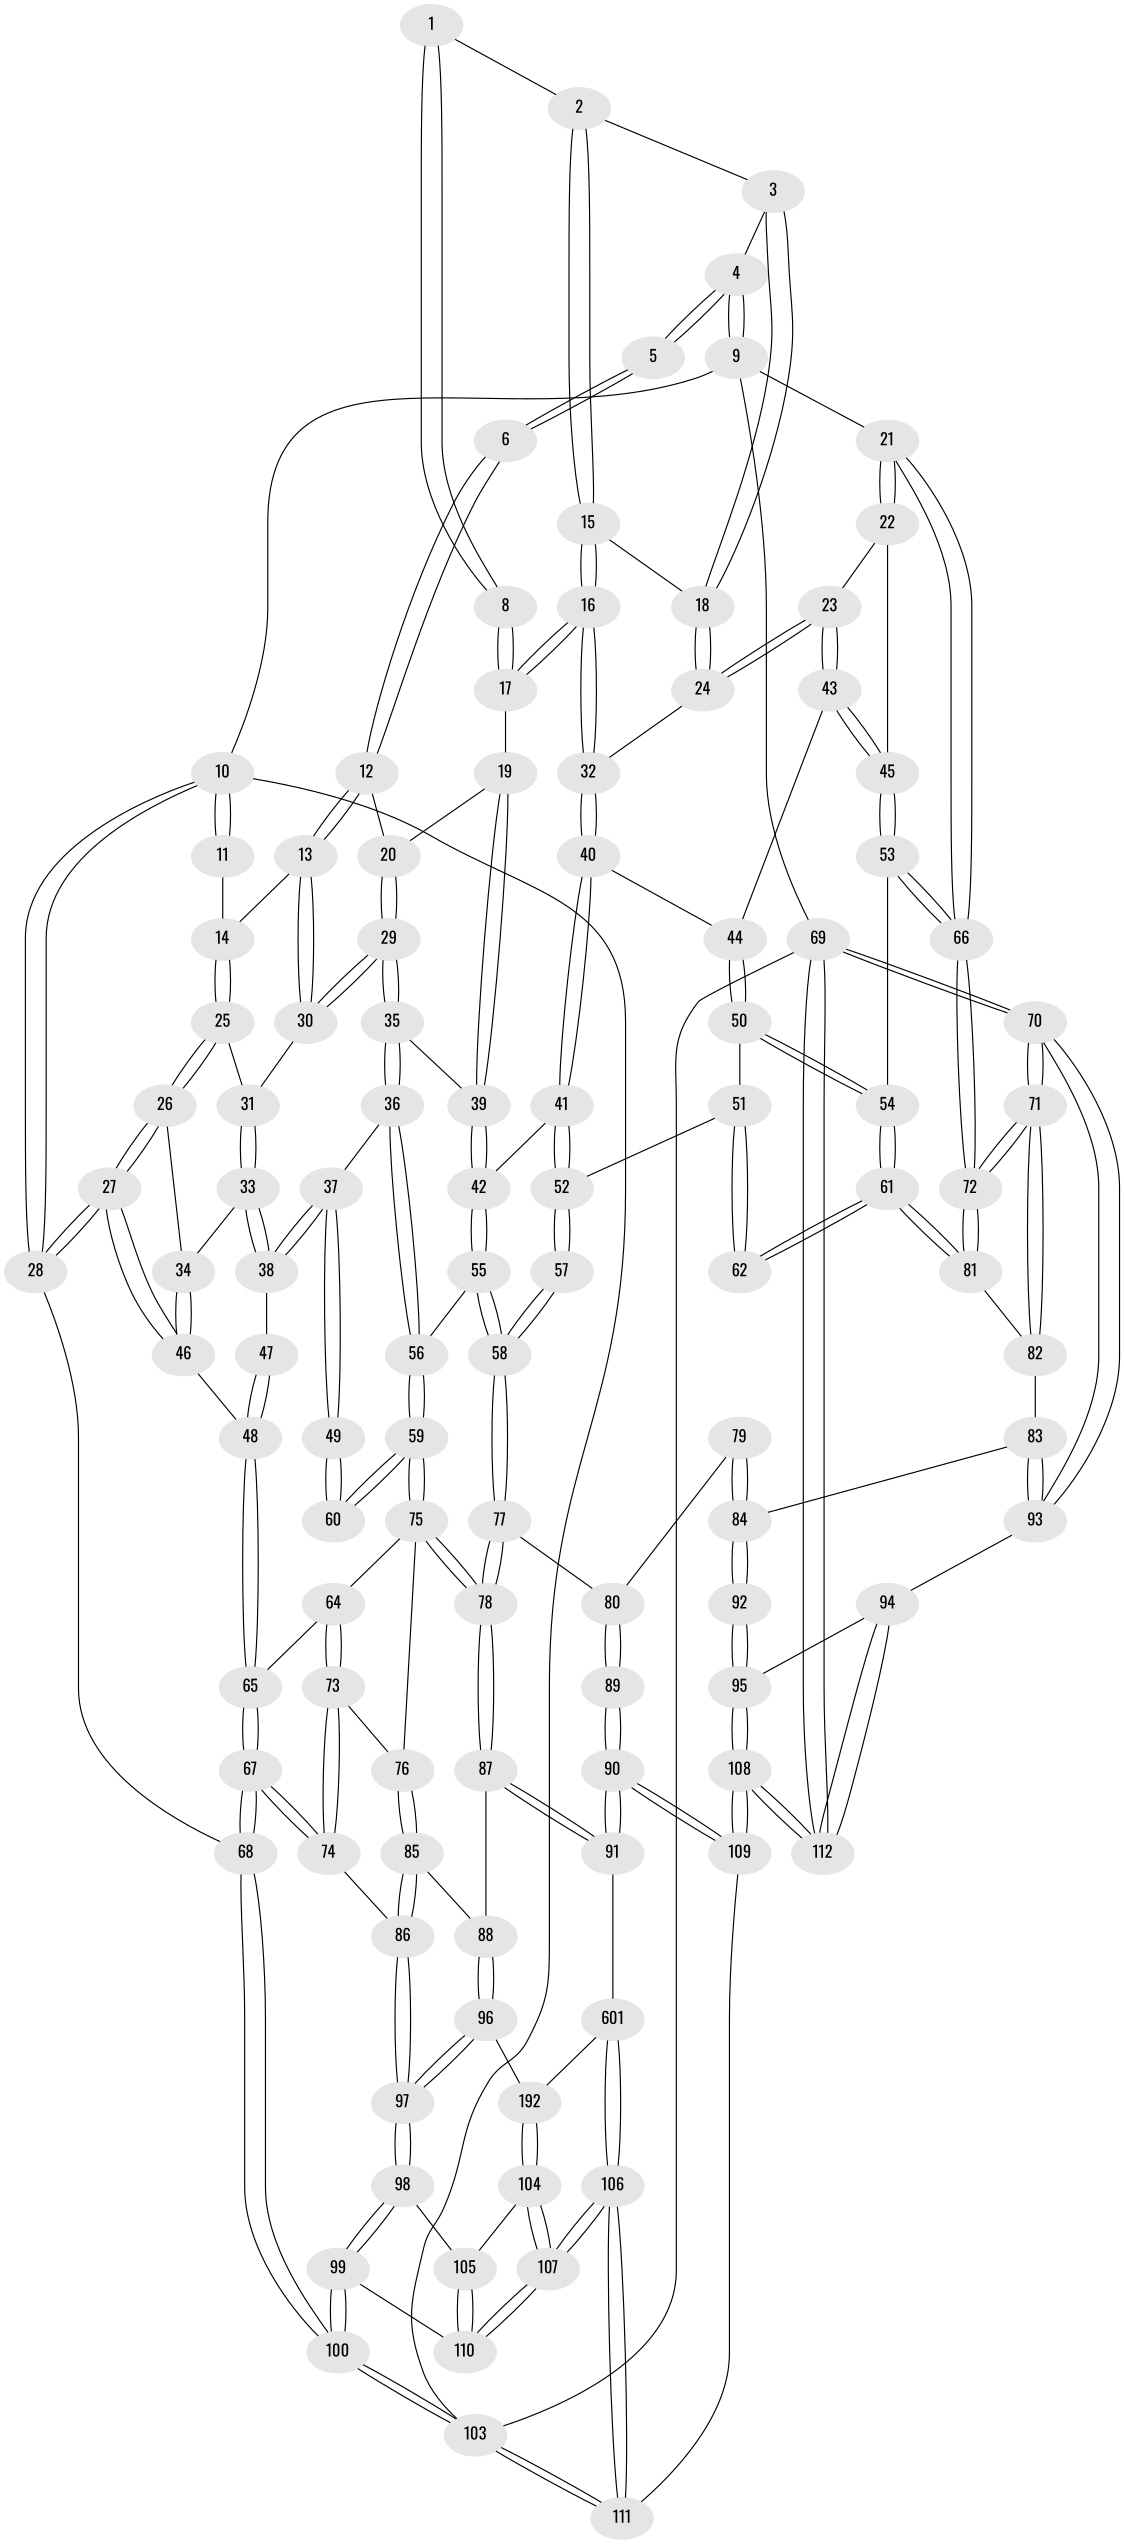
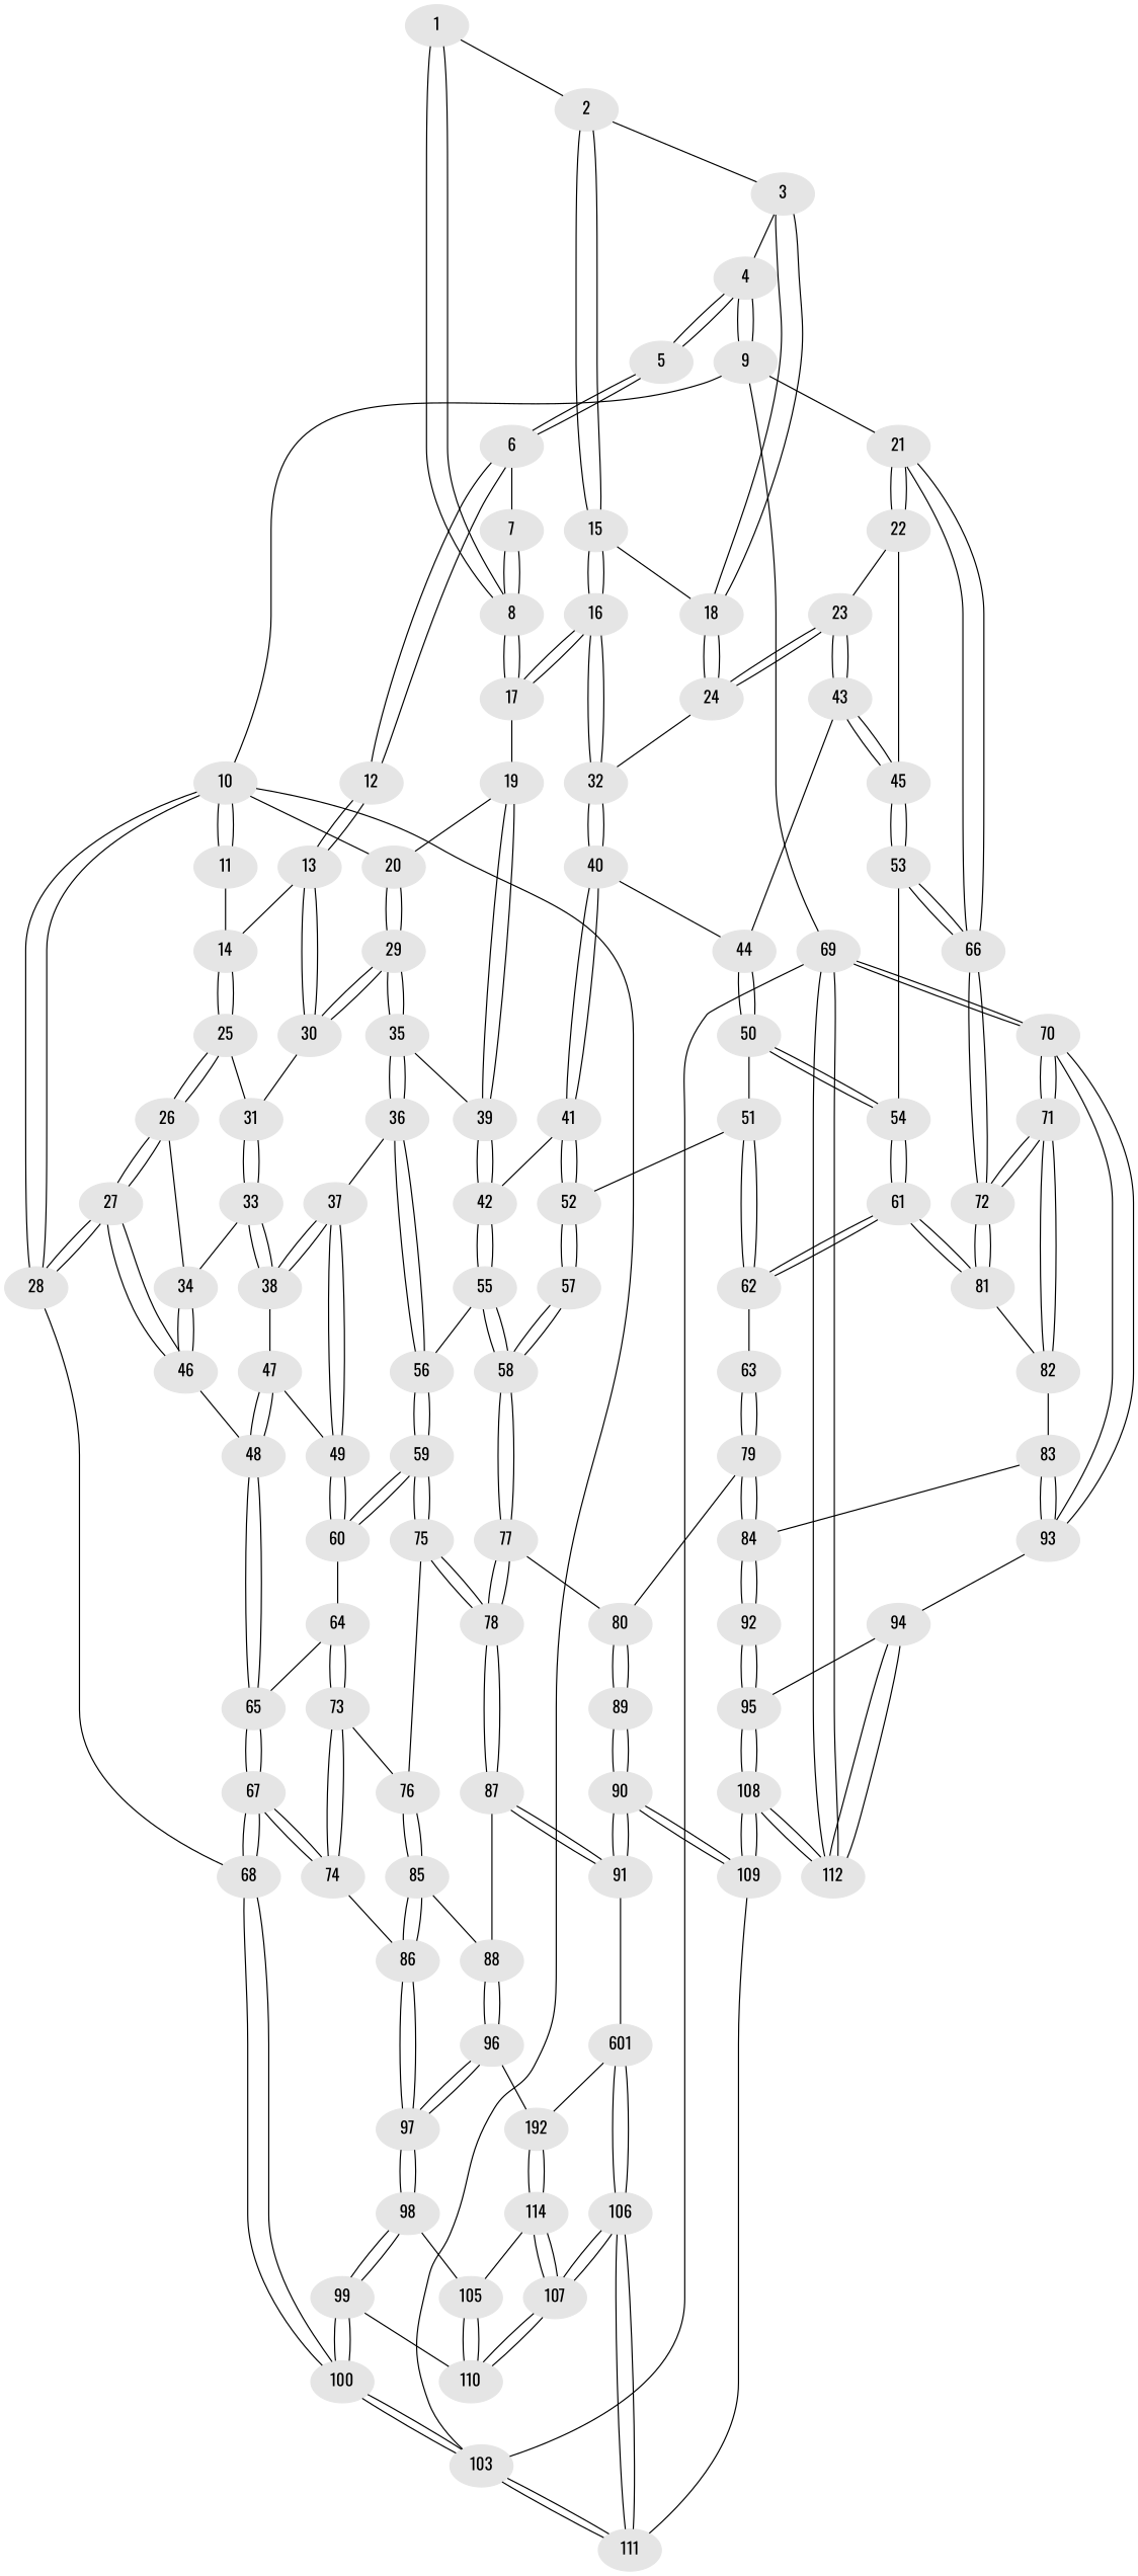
  graph {
    fontname=Oswald
    node [color=gray90 fontname=Oswald style=filled]
    edge [fontname=Oswald]
    1
    2
    8
    3
    15
    17
    4
    18
    16
    5
    9
    24
    6
    10
    21
    69
+   7
    12
    13
    20
    19
    11
    28
    103
    22
    66
    70
    112
    14
    68
    111
    25
    30
    29
    31
    26
    32
    40
    39
    42
    35
    23
    45
    72
    43
    53
    44
    27
    34
    33
    46
    48
    100
    36
    38
    41
    47
    37
    56
    49
    59
    60
    55
    52
    50
    57
    58
    51
    54
    65
    67
    64
    62
    61
+   63
    81
    77
    75
    79
    78
    80
    76
    73
    82
    84
    74
    86
    71
    93
    94
    83
    85
    97
    87
    88
    89
    91
    92
    90
    95
    96
    98
    n103 [label=601]
    n104 [label=192]
    109
    106
    108
-   104
+   104 [label=114]
    99
    105
    110
    107
    1 -- 2
    1 -- 8
    1 -- 8
    2 -- 3
    2 -- 15
    2 -- 15
    8 -- 17
    8 -- 17
    3 -- 4
    3 -- 18
    3 -- 18
    15 -- 18
    15 -- 16
    15 -- 16
    17 -- 19
    4 -- 5
    4 -- 5
    4 -- 9
    4 -- 9
    18 -- 24
    18 -- 24
    16 -- 17
    16 -- 17
    16 -- 32
    16 -- 32
    5 -- 6
    5 -- 6
    9 -- 10
    9 -- 21
    9 -- 69
    24 -- 32
+   6 -- 7
    6 -- 12
    6 -- 12
    10 -- 11
    10 -- 11
    10 -- 28
    10 -- 28
    10 -- 103
    21 -- 22
    21 -- 22
    21 -- 66
    21 -- 66
    69 -- 103
    69 -- 70
    69 -- 70
    69 -- 112
    69 -- 112
+   7 -- 8
+   7 -- 8
    12 -- 13
    12 -- 13
-   12 -- 20
+   10 -- 20
    13 -- 14
    13 -- 30
    13 -- 30
    20 -- 29
    20 -- 29
    19 -- 20
    19 -- 39
    19 -- 39
    11 -- 14
    28 -- 68
    103 -- 111
    103 -- 111
    22 -- 23
    22 -- 45
    66 -- 72
    66 -- 72
    70 -- 71
    70 -- 71
    70 -- 93
    70 -- 93
    14 -- 25
    14 -- 25
    68 -- 100
    68 -- 100
    25 -- 31
    25 -- 26
    25 -- 26
    30 -- 31
    29 -- 30
    29 -- 30
    29 -- 35
    29 -- 35
    31 -- 33
    31 -- 33
    26 -- 27
    26 -- 27
    26 -- 34
    32 -- 40
    32 -- 40
    40 -- 44
    40 -- 41
    40 -- 41
    39 -- 42
    39 -- 42
    42 -- 55
    42 -- 55
    35 -- 39
    35 -- 36
    35 -- 36
    23 -- 24
    23 -- 24
    23 -- 43
    23 -- 43
    45 -- 53
    45 -- 53
    72 -- 81
    72 -- 81
    43 -- 45
    43 -- 45
    43 -- 44
    53 -- 66
    53 -- 66
    53 -- 54
    44 -- 50
    44 -- 50
    27 -- 28
    27 -- 28
    27 -- 46
    27 -- 46
    34 -- 46
    34 -- 46
    33 -- 34
    33 -- 38
    33 -- 38
    46 -- 48
    48 -- 65
    48 -- 65
    100 -- 103
    100 -- 103
    36 -- 37
    36 -- 56
    36 -- 56
    38 -- 47
    41 -- 42
    41 -- 52
    41 -- 52
    47 -- 48
    47 -- 48
+   47 -- 49
    37 -- 38
    37 -- 38
    37 -- 49
    37 -- 49
    56 -- 59
    56 -- 59
    49 -- 60
    49 -- 60
    59 -- 60
    59 -- 60
    59 -- 75
    59 -- 75
-   75 -- 64
+   60 -- 64
    55 -- 56
    55 -- 58
    55 -- 58
    52 -- 57
    52 -- 57
    50 -- 51
    50 -- 54
    50 -- 54
    57 -- 58
    57 -- 58
    58 -- 77
    58 -- 77
    51 -- 52
    51 -- 62
    51 -- 62
    54 -- 61
    54 -- 61
    65 -- 67
    65 -- 67
    67 -- 68
    67 -- 68
    67 -- 74
    67 -- 74
    64 -- 65
    64 -- 73
    64 -- 73
+   62 -- 63
    61 -- 62
    61 -- 62
    61 -- 81
    61 -- 81
+   63 -- 79
+   63 -- 79
    81 -- 82
    77 -- 78
    77 -- 78
    77 -- 80
    75 -- 78
    75 -- 78
    75 -- 76
    79 -- 80
    79 -- 84
    79 -- 84
    78 -- 87
    78 -- 87
    80 -- 89
    80 -- 89
    76 -- 85
    76 -- 85
    73 -- 76
    73 -- 74
    73 -- 74
    82 -- 83
    84 -- 92
    84 -- 92
    74 -- 86
    86 -- 97
    86 -- 97
    71 -- 72
    71 -- 72
    71 -- 82
    71 -- 82
    93 -- 94
    94 -- 112
    94 -- 112
    94 -- 95
    83 -- 84
    83 -- 93
    83 -- 93
    85 -- 86
    85 -- 86
    85 -- 88
    97 -- 98
    97 -- 98
    87 -- 88
    87 -- 91
    87 -- 91
    88 -- 96
    88 -- 96
    89 -- 90
    89 -- 90
    91 -- n103
    92 -- 95
    92 -- 95
    90 -- 91
    90 -- 91
    90 -- 109
    90 -- 109
    95 -- 108
    95 -- 108
    96 -- 97
    96 -- 97
    96 -- n104
    98 -- 99
    98 -- 99
    98 -- 105
    n103 -- n104
    n103 -- 106
    n103 -- 106
    n104 -- 104
    n104 -- 104
    109 -- 111
    106 -- 111
    106 -- 111
    106 -- 107
    106 -- 107
    108 -- 112
    108 -- 112
    108 -- 109
    108 -- 109
    104 -- 105
    104 -- 107
    104 -- 107
    99 -- 100
    99 -- 100
    99 -- 110
    105 -- 110
    105 -- 110
    107 -- 110
    107 -- 110
  }
